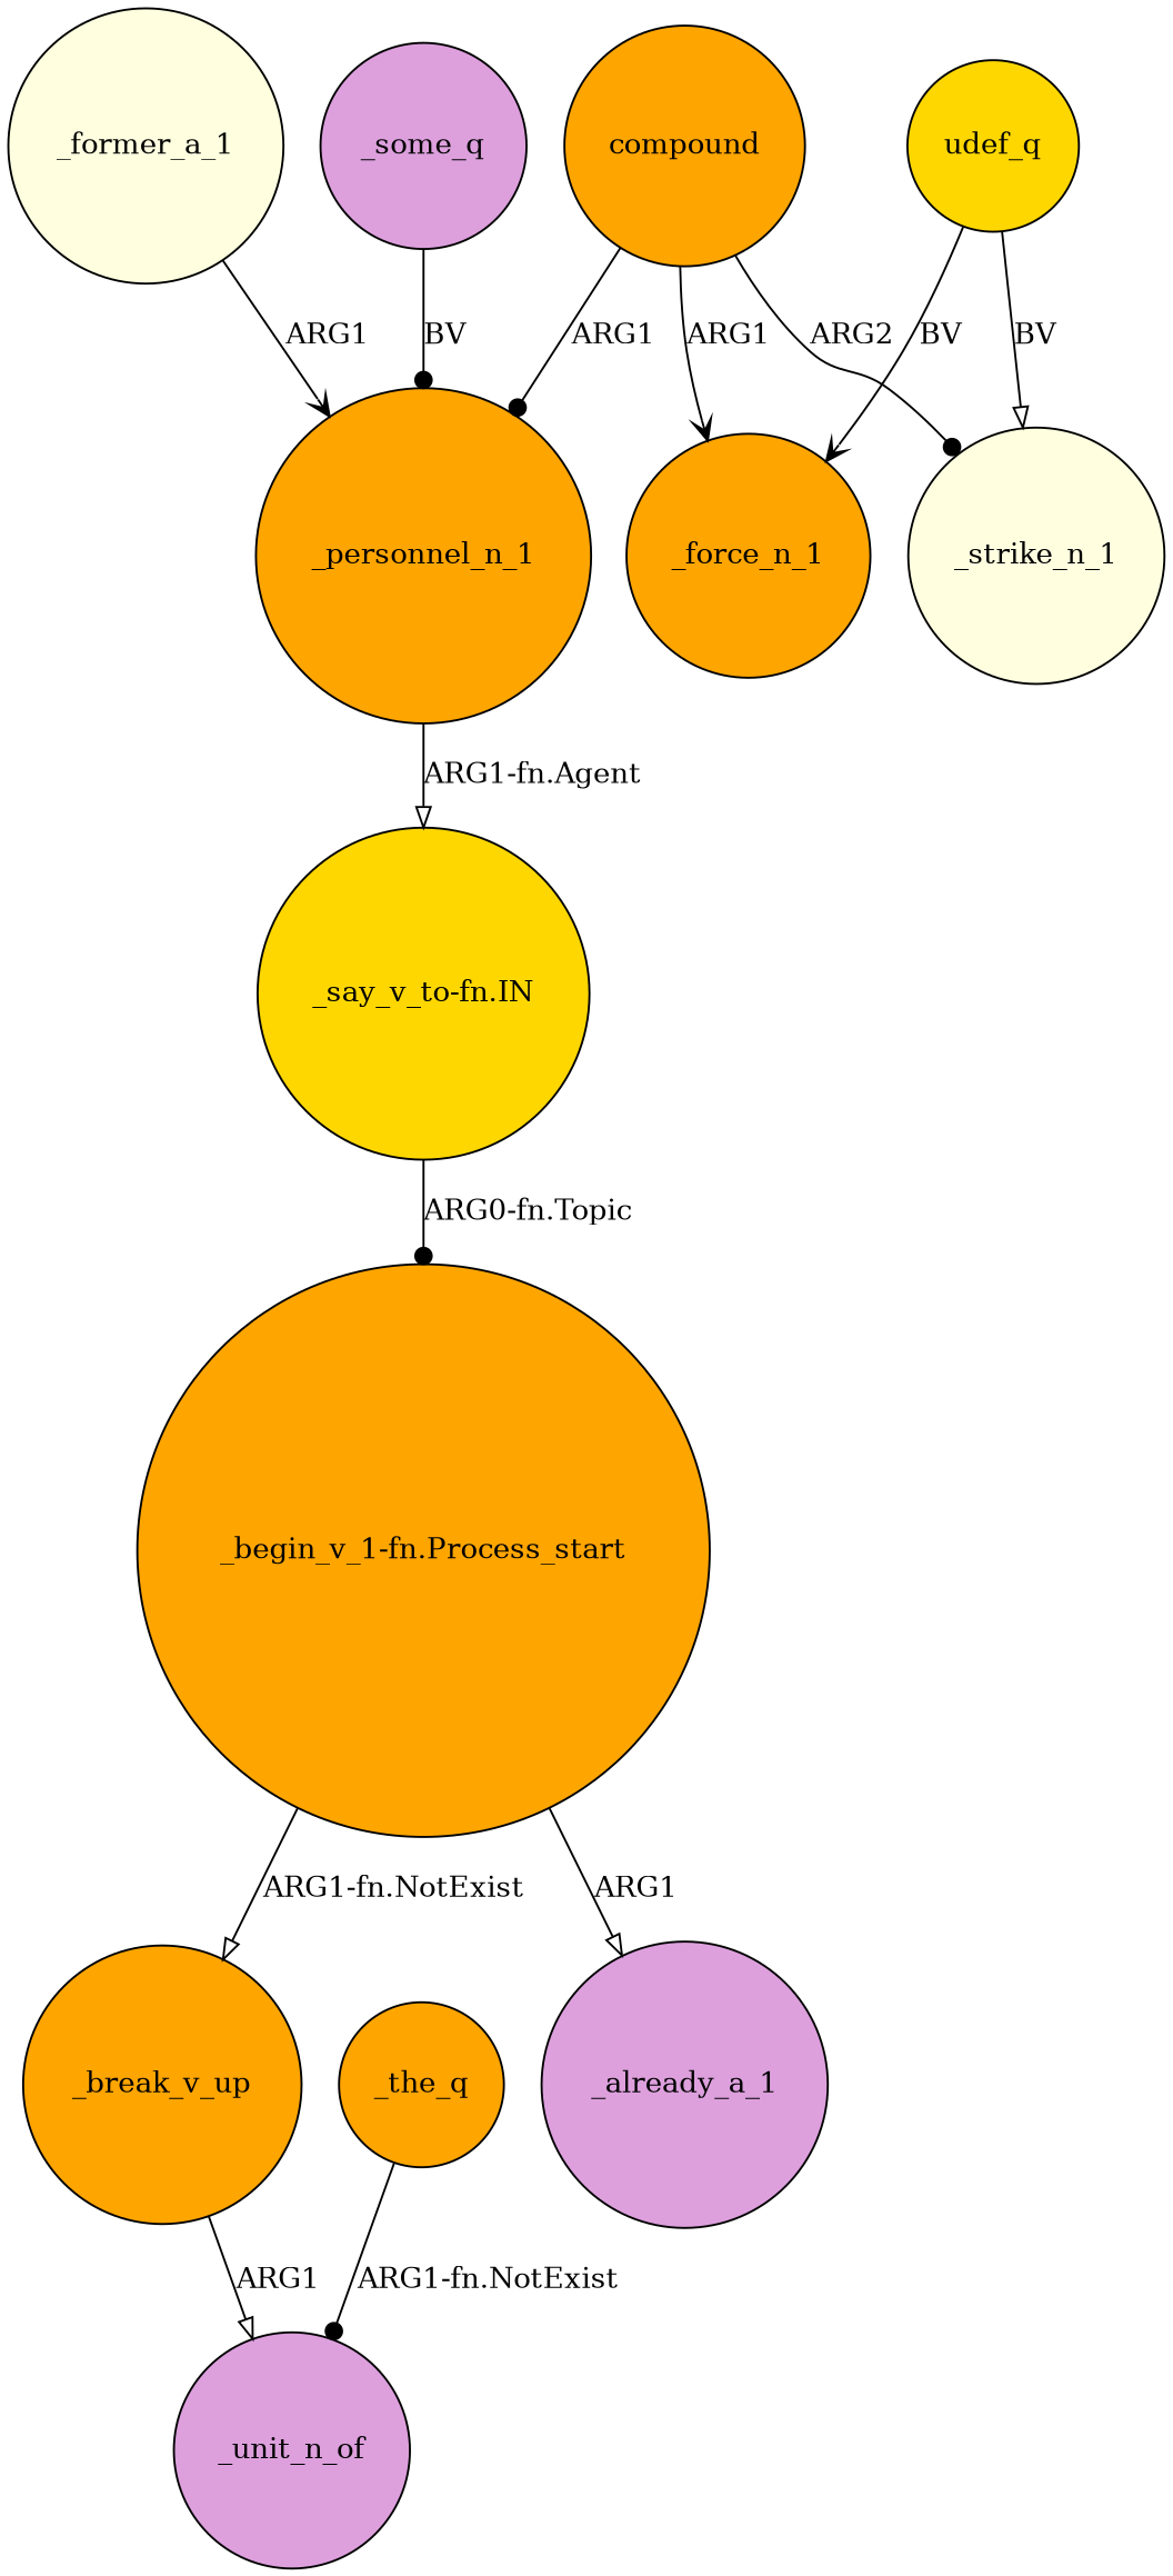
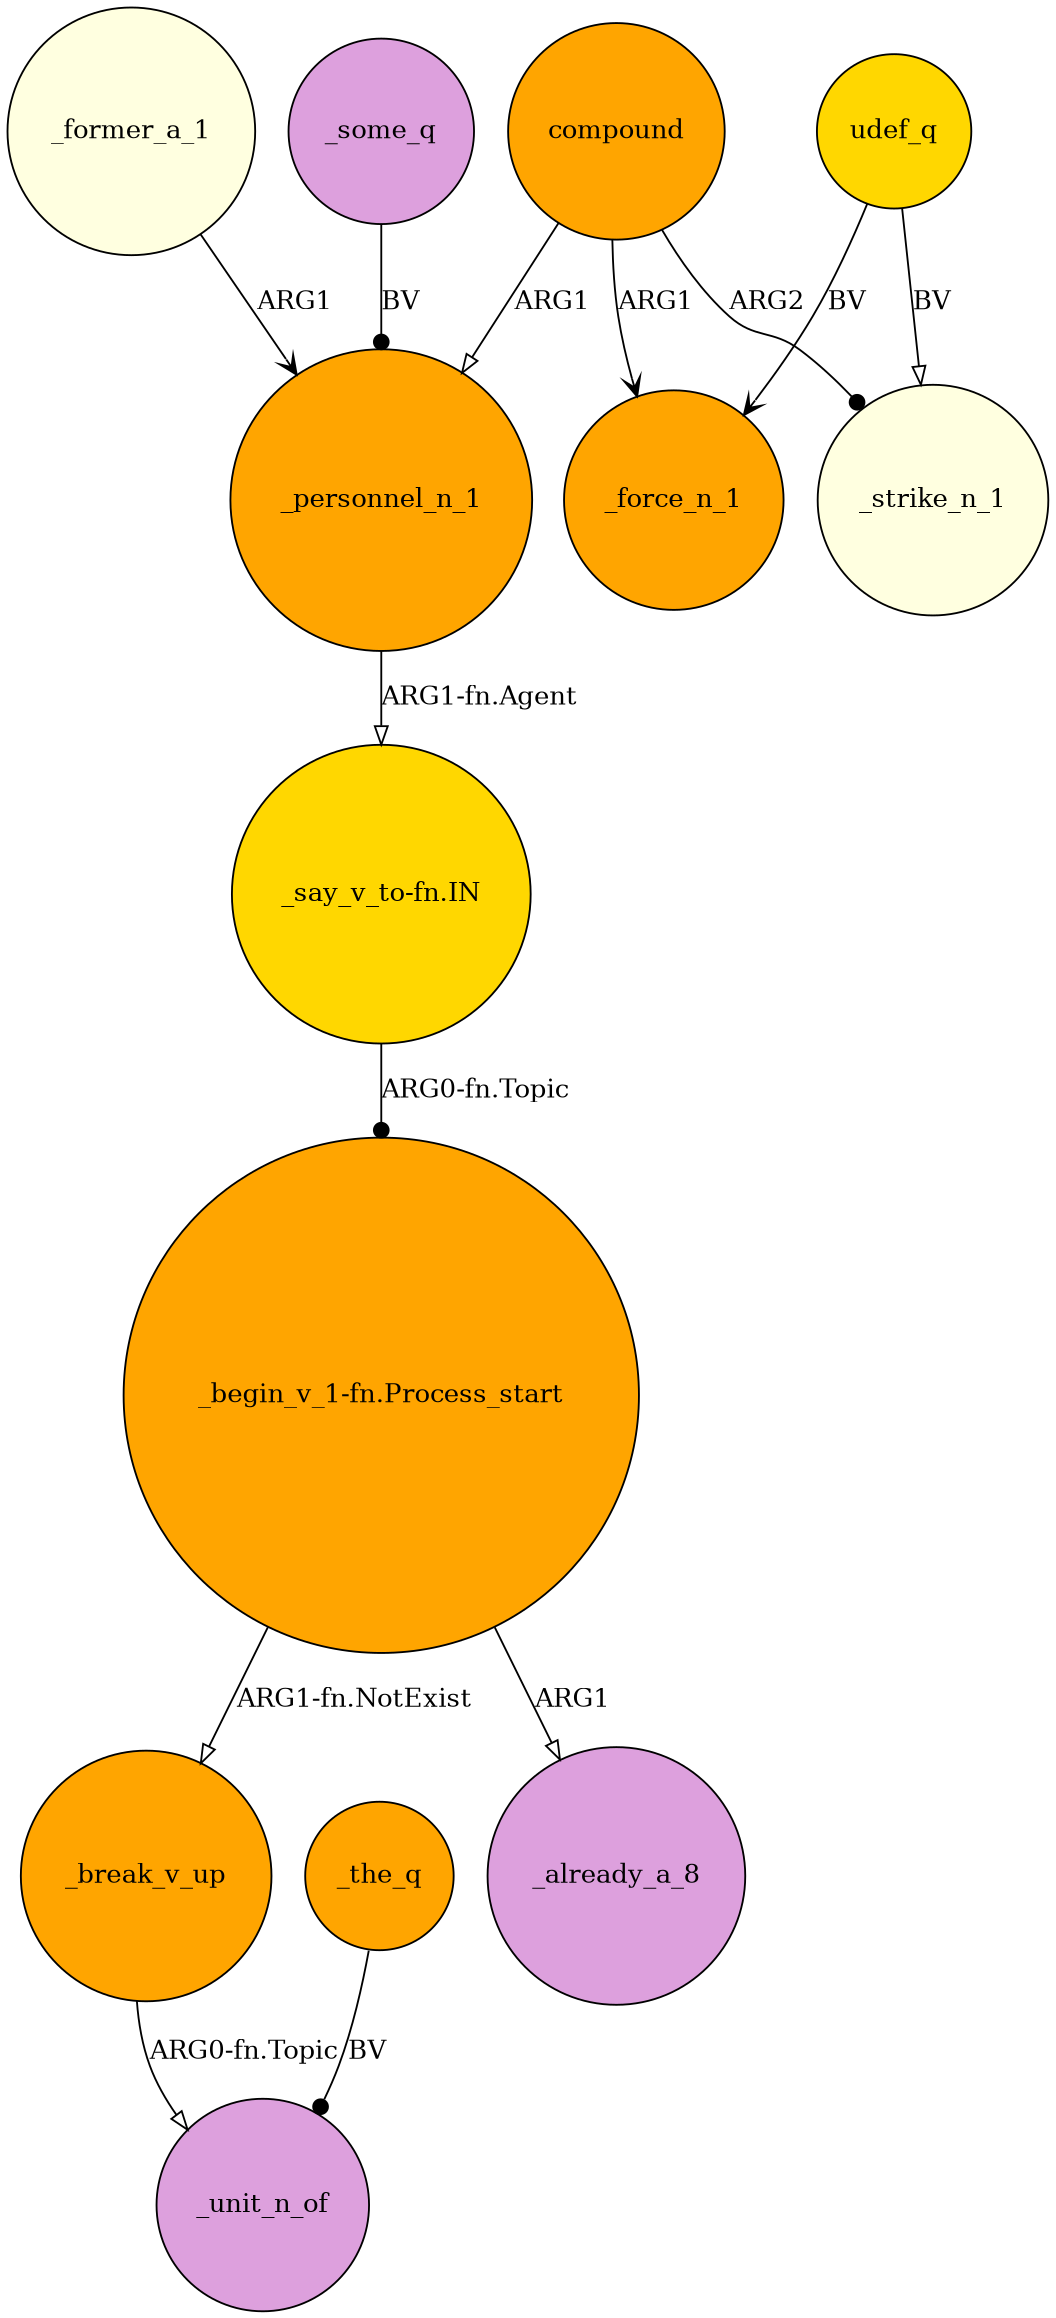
  digraph {
    node [fillcolor=orange shape=circle style=filled]
    edge [arrowhead=onormal]
    "_say_v_to-fn.IN" [fillcolor=gold]
    "_begin_v_1-fn.Process_start"
    _personnel_n_1
    _break_v_up
-   _already_a_1 [fillcolor=plum]
+   _already_a_1 [fillcolor=plum label=_already_a_8]
    udef_q [fillcolor=gold]
    _force_n_1
    _strike_n_1 [fillcolor=lightyellow]
    _unit_n_of [fillcolor=plum]
    _some_q [fillcolor=plum]
    _former_a_1 [fillcolor=lightyellow]
    _the_q
    compound
    "_say_v_to-fn.IN" -> "_begin_v_1-fn.Process_start" [arrowhead=dot label="ARG0-fn.Topic"]
    "_begin_v_1-fn.Process_start" -> _break_v_up [label="ARG1-fn.NotExist"]
    "_begin_v_1-fn.Process_start" -> _already_a_1 [label=ARG1]
    _personnel_n_1 -> "_say_v_to-fn.IN" [label="ARG1-fn.Agent"]
-   _break_v_up -> _unit_n_of [label=ARG1]
+   _break_v_up -> _unit_n_of [label="ARG0-fn.Topic"]
    udef_q -> _force_n_1 [arrowhead=vee label=BV]
    udef_q -> _strike_n_1 [label=BV]
    _some_q -> _personnel_n_1 [arrowhead=dot label=BV]
    _former_a_1 -> _personnel_n_1 [arrowhead=vee label=ARG1]
-   _the_q -> _unit_n_of [arrowhead=dot label="ARG1-fn.NotExist"]
-   compound -> _personnel_n_1 [arrowhead=dot label=ARG1]
+   _the_q -> _unit_n_of [arrowhead=dot label=BV]
+   compound -> _personnel_n_1 [label=ARG1]
    compound -> _force_n_1 [arrowhead=vee label=ARG1]
    compound -> _strike_n_1 [arrowhead=dot label=ARG2]
  }
